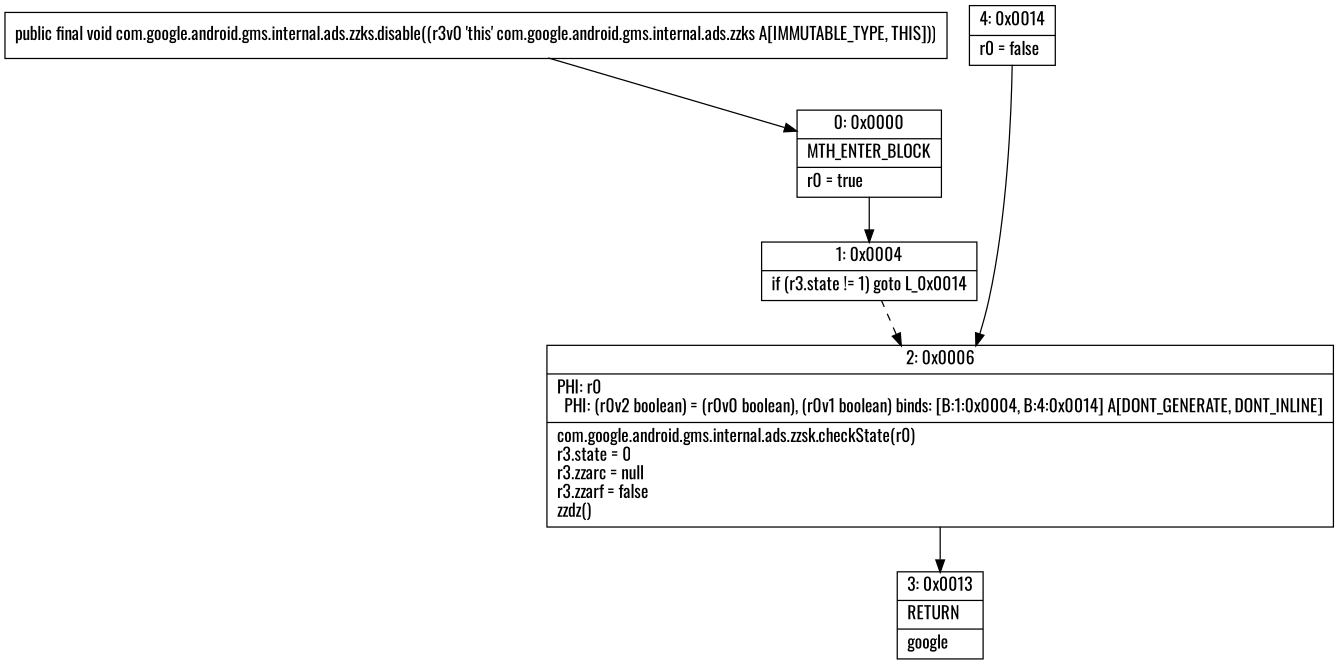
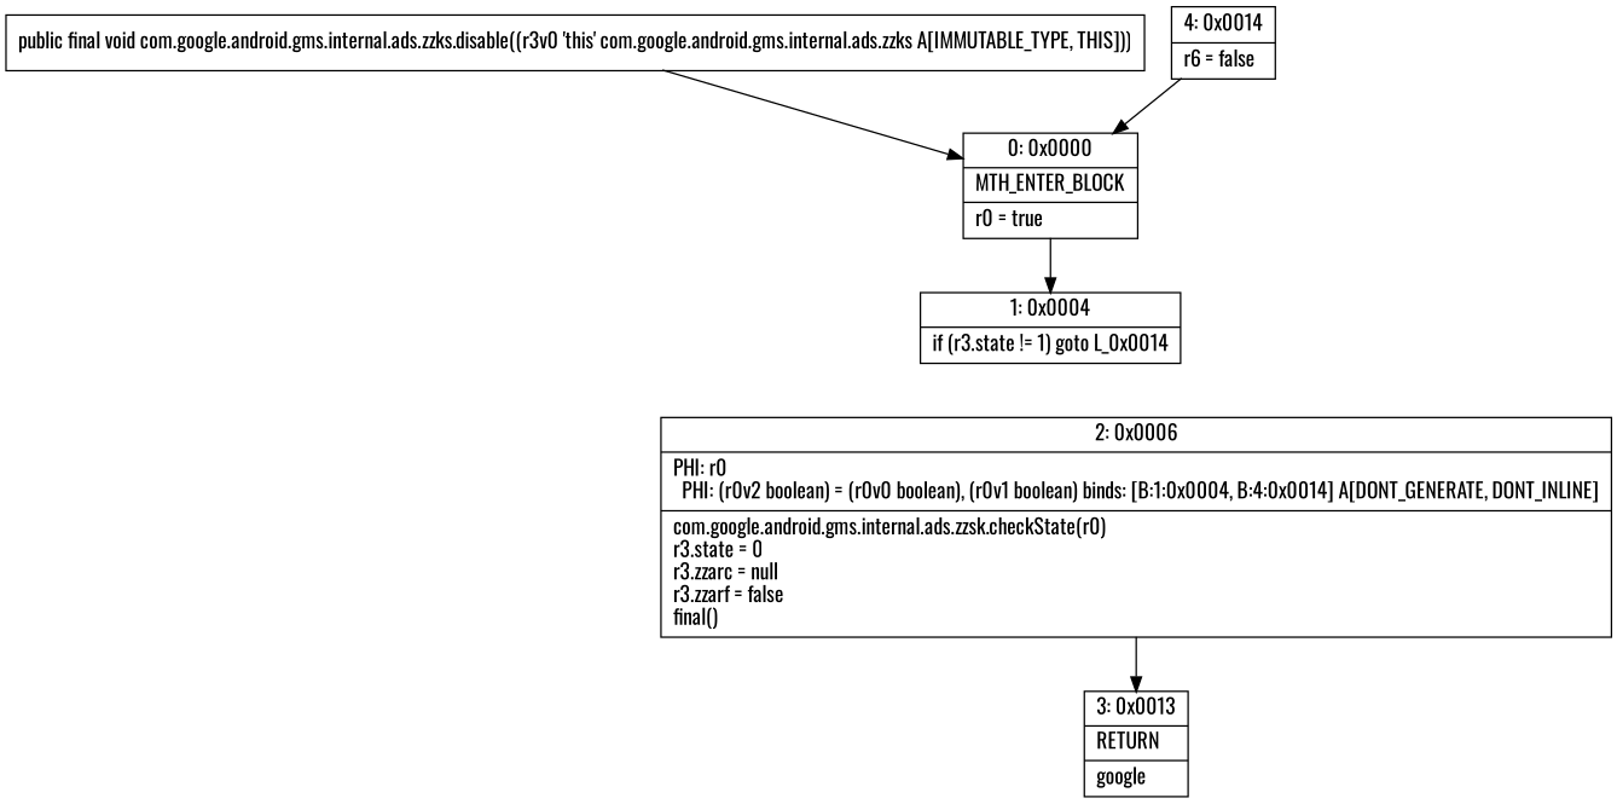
  digraph {
    fontname=Oswald
    node [fontname=Oswald shape=record]
    edge [fontname=Oswald]
    n1 [label="{0\:\ 0x0000|MTH_ENTER_BLOCK\l|r0 = true\l}"]
    n2 [label="{1\:\ 0x0004|if (r3.state != 1) goto L_0x0014\l}"]
-   n3 [label="{2\:\ 0x0006|PHI: r0 \l  PHI: (r0v2 boolean) = (r0v0 boolean), (r0v1 boolean) binds: [B:1:0x0004, B:4:0x0014] A[DONT_GENERATE, DONT_INLINE]\l|com.google.android.gms.internal.ads.zzsk.checkState(r0)\lr3.state = 0\lr3.zzarc = null\lr3.zzarf = false\lzzdz()\l}"]
+   n3 [label="{2\:\ 0x0006|PHI: r0 \l  PHI: (r0v2 boolean) = (r0v0 boolean), (r0v1 boolean) binds: [B:1:0x0004, B:4:0x0014] A[DONT_GENERATE, DONT_INLINE]\l|com.google.android.gms.internal.ads.zzsk.checkState(r0)\lr3.state = 0\lr3.zzarc = null\lr3.zzarf = false\lfinal()\l}"]
    n4 [label="{3\:\ 0x0013|RETURN\l|google\l}"]
-   n5 [label="{4\:\ 0x0014|r0 = false\l}"]
+   n5 [label="{4\:\ 0x0014|r6 = false\l}"]
    n6 [label="{public final void com.google.android.gms.internal.ads.zzks.disable((r3v0 'this' com.google.android.gms.internal.ads.zzks A[IMMUTABLE_TYPE, THIS])) }"]
    n1 -> n2
-   n2 -> n3 [style=dashed]
    n3 -> n4
-   n5 -> n3
+   n5 -> n1
    n6 -> n1
  }
